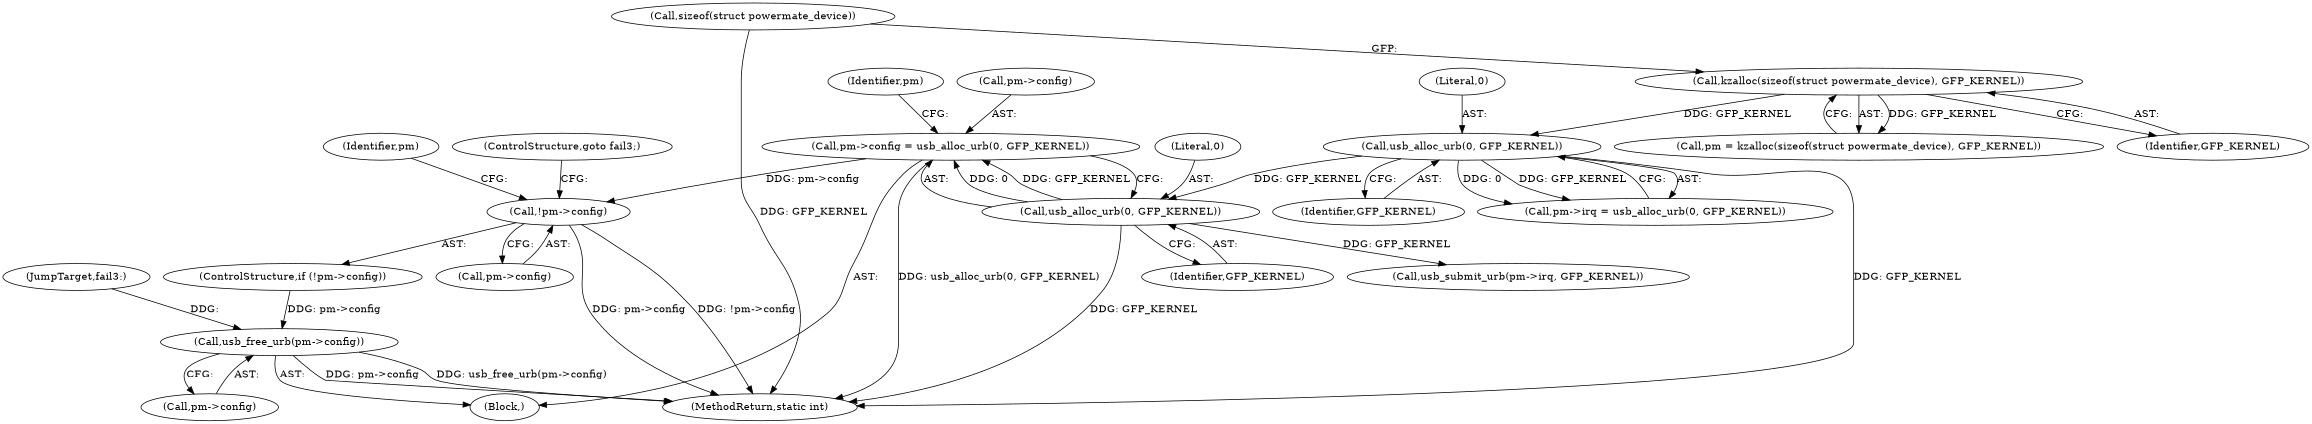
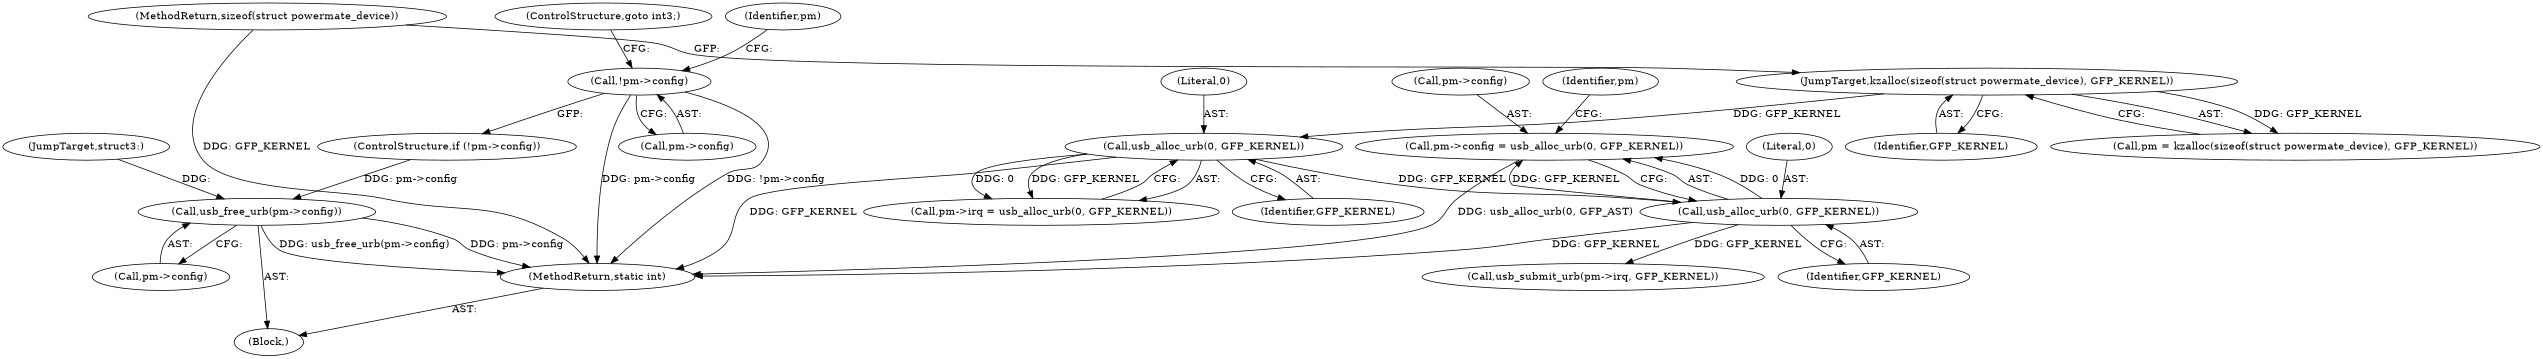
  digraph {
    n1 [label="(Call,usb_free_urb(pm->config))"]
    n2 [label="(Call,pm->config)"]
    n3 [label="(Block,)"]
    n4 [label="(MethodReturn,static int)"]
    n5 [label="(Call,!pm->config)"]
    n6 [label="(ControlStructure,if (!pm->config))"]
    n7 [label="(Call,pm->config)"]
    n8 [label="(Call,pm->config = usb_alloc_urb(0, GFP_KERNEL))"]
    n9 [label="(Call,usb_alloc_urb(0, GFP_KERNEL))"]
    n10 [label="(Call,usb_submit_urb(pm->irq, GFP_KERNEL))"]
    n11 [label="(Identifier,GFP_KERNEL)"]
    n12 [label="(Call,usb_alloc_urb(0, GFP_KERNEL))"]
    n13 [label="(Identifier,GFP_KERNEL)"]
    n14 [label="(Call,pm->irq = usb_alloc_urb(0, GFP_KERNEL))"]
-   n15 [label="(Call,kzalloc(sizeof(struct powermate_device), GFP_KERNEL))"]
+   n15 [label="(JumpTarget,kzalloc(sizeof(struct powermate_device), GFP_KERNEL))"]
    n16 [label="(Call,pm = kzalloc(sizeof(struct powermate_device), GFP_KERNEL))"]
    n17 [label="(Identifier,GFP_KERNEL)"]
    n18 [label="(Identifier,pm)"]
-   n19 [label="(JumpTarget,fail3:)"]
-   n20 [label="(ControlStructure,goto fail3;)"]
+   n19 [label="(JumpTarget,struct3:)"]
+   n20 [label="(ControlStructure,goto int3;)"]
    n21 [label="(Literal,0)"]
-   n22 [label="(Call,sizeof(struct powermate_device))"]
+   n22 [label="(MethodReturn,sizeof(struct powermate_device))"]
    n23 [label="(Literal,0)"]
    n24 [label="(Identifier,pm)"]
    n25 [label="(Call,pm->config)"]
    n1 -> n2 [label="CFG: "]
    n1 -> n3 [label="AST: "]
    n1 -> n4 [label="DDG: pm->config"]
    n1 -> n4 [label="DDG: usb_free_urb(pm->config)"]
    n2 -> n1 [label="AST: "]
    n5 -> n4 [label="DDG: !pm->config"]
    n5 -> n4 [label="DDG: pm->config"]
-   n5 -> n6 [label="AST: "]
+   n5 -> n6 [label="GFP: "]
    n5 -> n7 [label="CFG: "]
    n6 -> n1 [label="DDG: pm->config"]
    n7 -> n5 [label="AST: "]
-   n8 -> n3 [label="AST: "]
-   n8 -> n4 [label="DDG: usb_alloc_urb(0, GFP_KERNEL)"]
-   n8 -> n5 [label="DDG: pm->config"]
+   n4 -> n3 [label="AST: "]
+   n8 -> n4 [label="DDG: usb_alloc_urb(0, GFP_AST)"]
    n8 -> n9 [label="CFG: "]
    n9 -> n4 [label="DDG: GFP_KERNEL"]
    n9 -> n8 [label="AST: "]
    n9 -> n8 [label="DDG: 0"]
    n9 -> n8 [label="DDG: GFP_KERNEL"]
    n9 -> n10 [label="DDG: GFP_KERNEL"]
    n9 -> n11 [label="CFG: "]
    n11 -> n9 [label="AST: "]
    n12 -> n4 [label="DDG: GFP_KERNEL"]
    n12 -> n9 [label="DDG: GFP_KERNEL"]
    n12 -> n13 [label="CFG: "]
    n12 -> n14 [label="AST: "]
    n12 -> n14 [label="DDG: 0"]
    n12 -> n14 [label="DDG: GFP_KERNEL"]
    n13 -> n12 [label="AST: "]
    n14 -> n12 [label="CFG: "]
    n15 -> n12 [label="DDG: GFP_KERNEL"]
    n15 -> n16 [label="AST: "]
    n15 -> n16 [label="DDG: GFP_KERNEL"]
    n15 -> n17 [label="CFG: "]
    n16 -> n15 [label="CFG: "]
    n17 -> n15 [label="AST: "]
    n18 -> n8 [label="CFG: "]
    n19 -> n1 [label="DDG: "]
    n20 -> n5 [label="CFG: "]
    n21 -> n12 [label="AST: "]
    n22 -> n4 [label="DDG: GFP_KERNEL"]
    n22 -> n15 [label="GFP: "]
    n23 -> n9 [label="AST: "]
    n24 -> n5 [label="CFG: "]
    n25 -> n8 [label="AST: "]
  }
